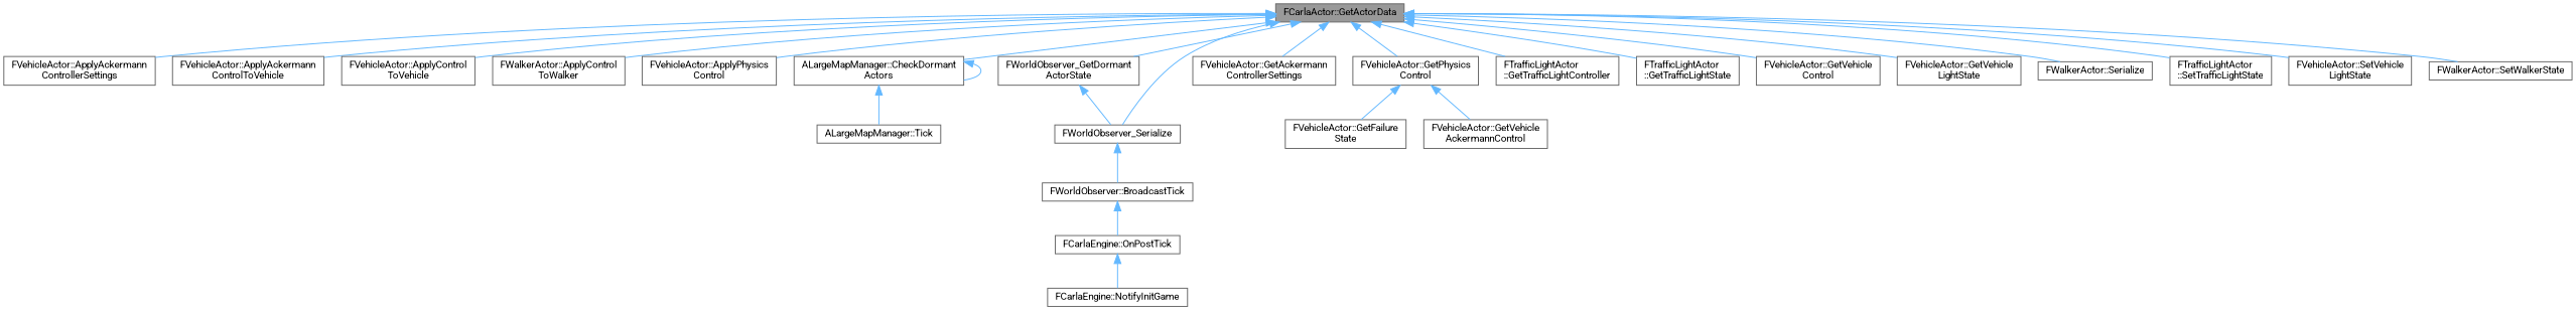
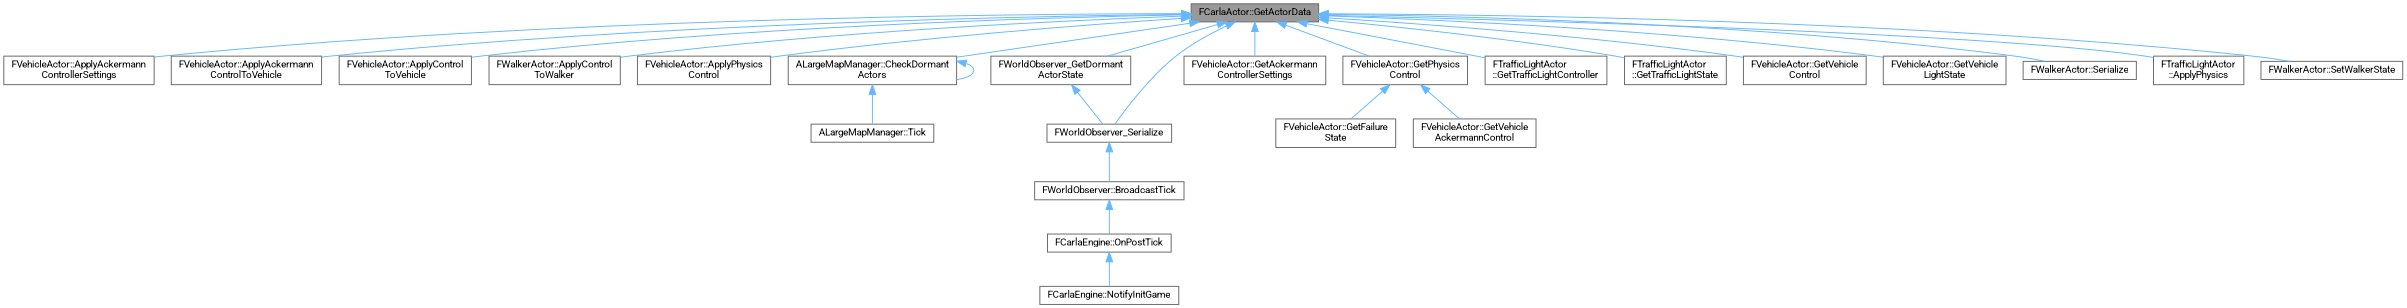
  digraph {
    fontname=Roboto
    rankdir=TB
    node [color=grey40 fillcolor=white fontname=Roboto fontsize=10 shape=box style=filled]
    edge [color=steelblue1 dir=back fontname=Roboto fontsize=10 labelfontname=Helvetica labelfontsize=10 style=solid]
    n1 [color=gray40 fillcolor=grey60 fontcolor=black height=0.2 label="FCarlaActor::GetActorData" width=0.4]
    n2 [height=0.2 label="FVehicleActor::ApplyAckermann\lControllerSettings" width=0.4]
    n3 [height=0.2 label="FVehicleActor::ApplyAckermann\lControlToVehicle" width=0.4]
    n4 [height=0.2 label="FVehicleActor::ApplyControl\lToVehicle" width=0.4]
    n5 [height=0.2 label="FWalkerActor::ApplyControl\lToWalker" width=0.4]
    n6 [height=0.2 label="FVehicleActor::ApplyPhysics\lControl" width=0.4]
    n7 [height=0.2 label="ALargeMapManager::CheckDormant\lActors" width=0.4]
    n8 [height=0.2 label="FWorldObserver_GetDormant\lActorState" width=0.4]
    n9 [height=0.2 label=FWorldObserver_Serialize width=0.4]
    n10 [height=0.2 label="FVehicleActor::GetAckermann\lControllerSettings" width=0.4]
    n11 [height=0.2 label="FVehicleActor::GetPhysics\lControl" width=0.4]
    n12 [height=0.2 label="FTrafficLightActor\l::GetTrafficLightController" width=0.4]
    n13 [height=0.2 label="FTrafficLightActor\l::GetTrafficLightState" width=0.4]
    n14 [height=0.2 label="FVehicleActor::GetVehicle\lControl" width=0.4]
    n15 [height=0.2 label="FVehicleActor::GetVehicle\lLightState" width=0.4]
    n16 [height=0.2 label="FWalkerActor::Serialize" width=0.4]
-   n17 [height=0.2 label="FTrafficLightActor\l::SetTrafficLightState" width=0.4]
-   n18 [height=0.2 label="FVehicleActor::SetVehicle\lLightState" width=0.4]
+   n17 [height=0.2 label="FTrafficLightActor\l::ApplyPhysics" width=0.4]
    n19 [height=0.2 label="FWalkerActor::SetWalkerState" width=0.4]
    n20 [height=0.2 label="ALargeMapManager::Tick" width=0.4]
    n21 [height=0.2 label="FWorldObserver::BroadcastTick" width=0.4]
    n22 [height=0.2 label="FVehicleActor::GetFailure\lState" width=0.4]
    n23 [height=0.2 label="FVehicleActor::GetVehicle\lAckermannControl" width=0.4]
    n24 [height=0.2 label="FCarlaEngine::OnPostTick" width=0.4]
    n25 [height=0.2 label="FCarlaEngine::NotifyInitGame" width=0.4]
    n1 -> n2
    n1 -> n3
    n1 -> n4
    n1 -> n5
    n1 -> n6
    n1 -> n7
    n1 -> n8
    n1 -> n9
    n1 -> n10
    n1 -> n11
    n1 -> n12
    n1 -> n13
    n1 -> n14
    n1 -> n15
    n1 -> n16
    n1 -> n17
-   n1 -> n18
    n1 -> n19
    n7 -> n7
    n7 -> n20
    n8 -> n9
    n9 -> n21
    n11 -> n22
    n11 -> n23
    n21 -> n24
    n24 -> n25
  }
